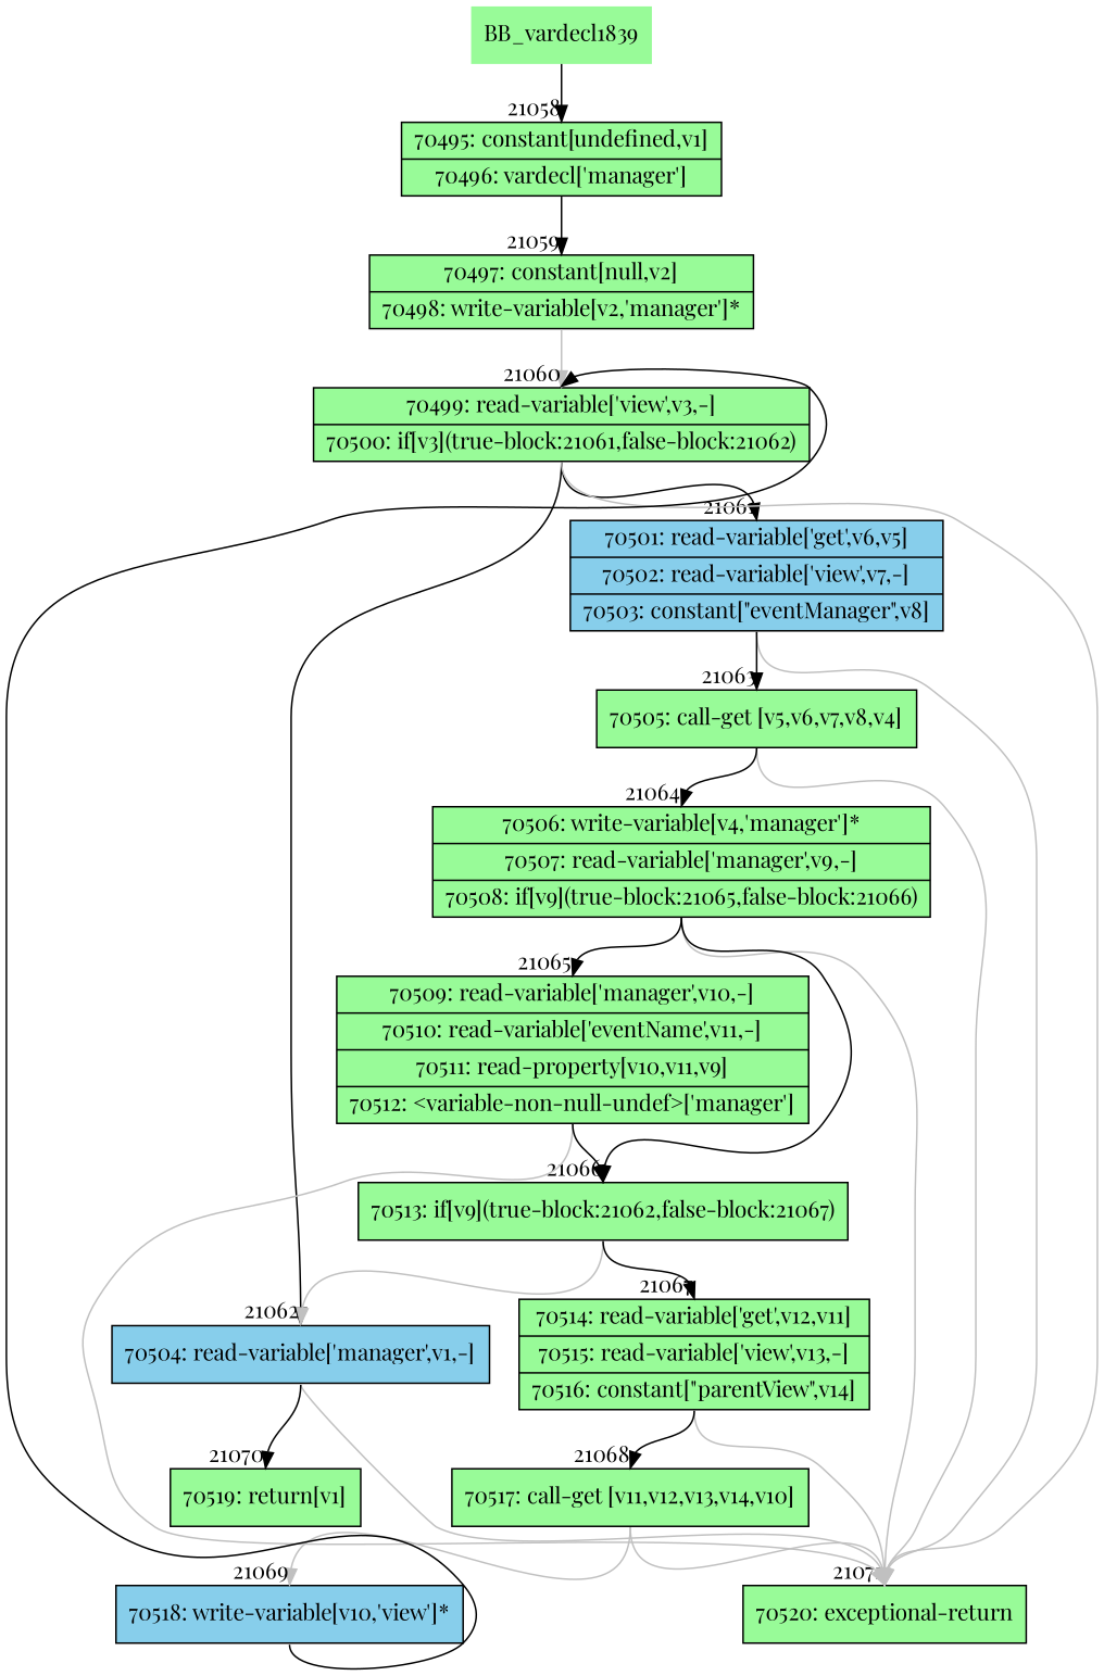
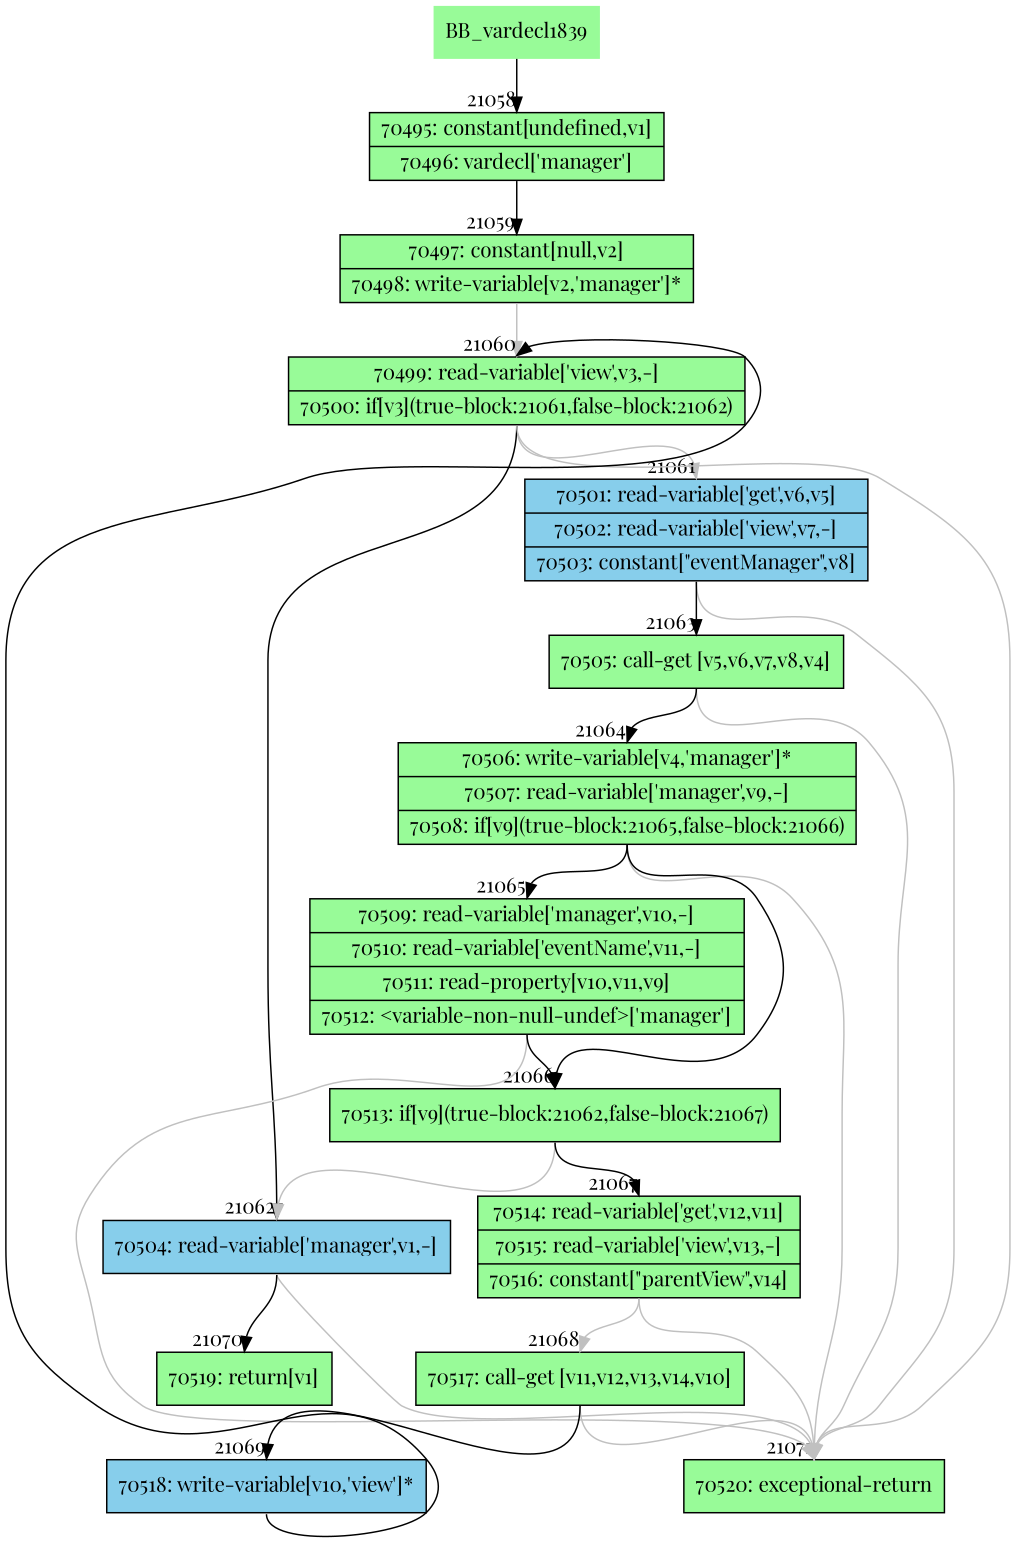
  digraph {
    fontname="Playfair Display"
    rankdir=TD
    node [fillcolor=palegreen fontname="Playfair Display" shape=record style=filled]
    edge [fontname="Playfair Display" headport=n tailport=s]
    n1 [label=BB_vardecl1839 shape=none]
    n2 [label="{70495: constant[undefined,v1]|70496: vardecl['manager']}"]
    n3 [label="{70497: constant[null,v2]|70498: write-variable[v2,'manager']*}"]
    n4 [label="{70499: read-variable['view',v3,-]|70500: if[v3](true-block:21061,false-block:21062)}"]
    n5 [fillcolor=skyblue label="{70501: read-variable['get',v6,v5]|70502: read-variable['view',v7,-]|70503: constant[\"eventManager\",v8]}"]
    n6 [fillcolor=skyblue label="{70504: read-variable['manager',v1,-]}"]
    n7 [label="{70520: exceptional-return}"]
    n8 [label="{70505: call-get [v5,v6,v7,v8,v4]}"]
    n9 [label="{70519: return[v1]}"]
    n10 [label="{70506: write-variable[v4,'manager']*|70507: read-variable['manager',v9,-]|70508: if[v9](true-block:21065,false-block:21066)}"]
    n11 [label="{70513: if[v9](true-block:21062,false-block:21067)}"]
    n12 [label="{70509: read-variable['manager',v10,-]|70510: read-variable['eventName',v11,-]|70511: read-property[v10,v11,v9]|70512: \<variable-non-null-undef\>['manager']}"]
    n13 [label="{70514: read-variable['get',v12,v11]|70515: read-variable['view',v13,-]|70516: constant[\"parentView\",v14]}"]
    n14 [label="{70517: call-get [v11,v12,v13,v14,v10]}"]
    n15 [fillcolor=skyblue label="{70518: write-variable[v10,'view']*}"]
    n1 -> n2 [headlabel="    21058"]
    n2 -> n3 [headlabel="      21059"]
    n3 -> n4 [color=gray headlabel="      21060"]
-   n4 -> n5 [headlabel="      21061"]
+   n4 -> n5 [headlabel="      21061" color=gray]
    n4 -> n6 [headlabel="      21062"]
    n4 -> n7 [color=gray headlabel="      21071"]
    n5 -> n7 [color=gray]
    n5 -> n8 [headlabel="      21063"]
    n6 -> n7 [color=gray]
    n6 -> n9 [headlabel="      21070"]
    n8 -> n7 [color=gray]
    n8 -> n10 [headlabel="      21064"]
    n10 -> n7 [color=gray]
    n10 -> n11 [headlabel="      21066"]
    n10 -> n12 [headlabel="      21065"]
    n11 -> n6 [color=gray]
    n11 -> n13 [headlabel="      21067"]
    n12 -> n7 [color=gray]
    n12 -> n11
    n13 -> n7 [color=gray]
-   n13 -> n14 [headlabel="      21068"]
+   n13 -> n14 [headlabel="      21068" color=gray]
    n14 -> n7 [color=gray]
-   n14 -> n15 [headlabel="      21069" color=gray]
+   n14 -> n15 [headlabel="      21069"]
    n15 -> n4
  }
